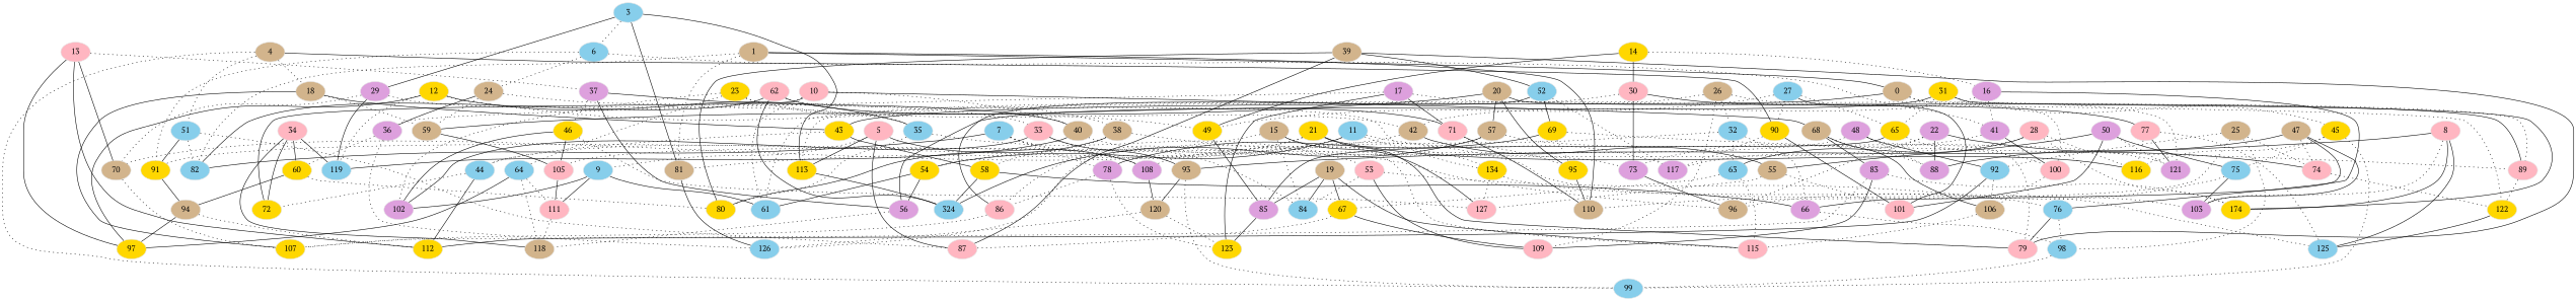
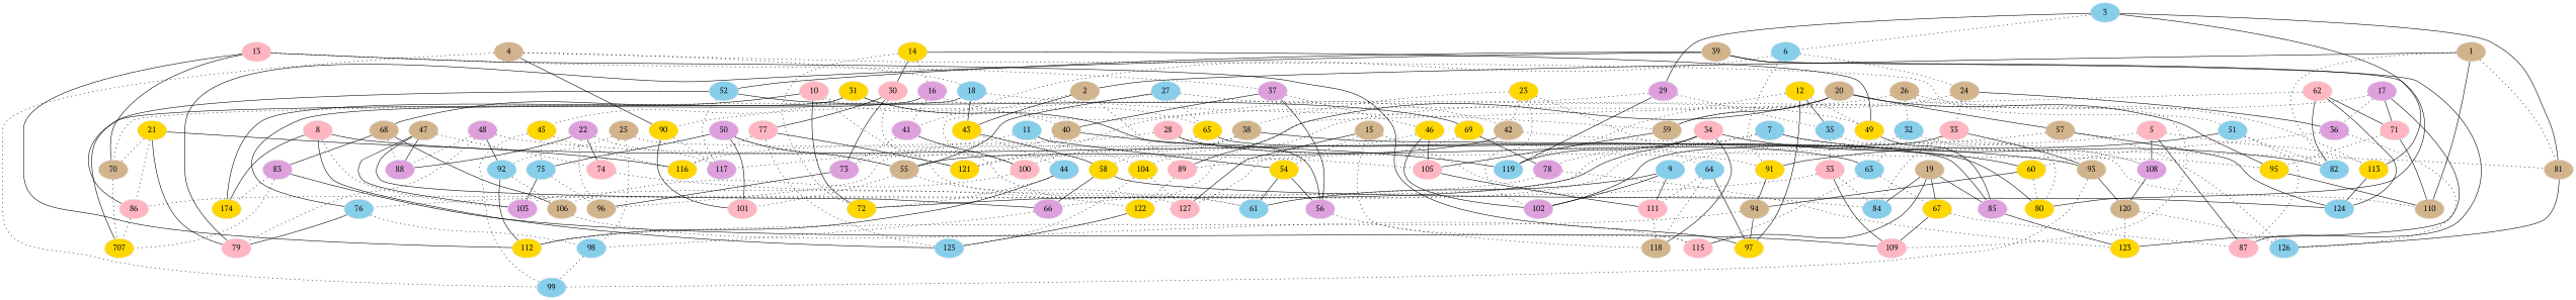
  graph {
    fontname="PT Serif"
    node [color=gray90 fillcolor=gold fontname="PT Serif" style=filled]
    edge [fontname="PT Serif" style=dotted]
    1 [fillcolor=tan]
-   2 [fillcolor=tan label=0]
+   2 [fillcolor=tan]
    81 [fillcolor=tan]
    82 [fillcolor=skyblue]
    110 [fillcolor=tan]
    43
    89 [fillcolor=lightpink]
    100 [fillcolor=lightpink]
    126 [fillcolor=skyblue]
    44 [fillcolor=skyblue]
    58
    122
    106 [fillcolor=tan]
    3 [fillcolor=skyblue]
    6 [fillcolor=skyblue]
    29 [fillcolor=plum]
    113
    24 [fillcolor=tan]
    41 [fillcolor=plum]
    91
    35 [fillcolor=skyblue]
    119 [fillcolor=skyblue]
    70 [fillcolor=tan]
-   124 [fillcolor=skyblue label=324]
+   124 [fillcolor=skyblue]
    4 [fillcolor=tan]
-   18 [fillcolor=tan]
+   18 [fillcolor=skyblue]
    51 [fillcolor=skyblue]
    90
    99 [fillcolor=skyblue]
    59 [fillcolor=tan]
-   107
+   107 [label=707]
    87 [fillcolor=lightpink]
    117 [fillcolor=plum]
    101 [fillcolor=lightpink]
    5 [fillcolor=lightpink]
    9 [fillcolor=skyblue]
    108 [fillcolor=plum]
    61 [fillcolor=skyblue]
    102 [fillcolor=plum]
    111 [fillcolor=lightpink]
    120 [fillcolor=tan]
    36 [fillcolor=plum]
    33 [fillcolor=lightpink]
    73 [fillcolor=plum]
    94 [fillcolor=tan]
    7 [fillcolor=skyblue]
    78 [fillcolor=plum]
    103 [fillcolor=plum]
    123
    86 [fillcolor=lightpink]
    8 [fillcolor=lightpink]
    93 [fillcolor=tan]
    n53 [label=174]
    125 [fillcolor=skyblue]
    118 [fillcolor=tan]
    10 [fillcolor=lightpink]
    40 [fillcolor=tan]
    68 [fillcolor=tan]
    72
    88 [fillcolor=plum]
    83 [fillcolor=plum]
    11 [fillcolor=skyblue]
    54
-   104 [label=134]
+   104
    112
    56 [fillcolor=plum]
    127 [fillcolor=lightpink]
    12
    49
    97
    53 [fillcolor=lightpink]
    80
    85 [fillcolor=plum]
    13 [fillcolor=lightpink]
    37 [fillcolor=plum]
    46
    14
    16 [fillcolor=plum]
    30 [fillcolor=lightpink]
    42 [fillcolor=tan]
    76 [fillcolor=skyblue]
    77 [fillcolor=lightpink]
    15 [fillcolor=tan]
    84 [fillcolor=skyblue]
    115 [fillcolor=lightpink]
    55 [fillcolor=tan]
    79 [fillcolor=lightpink]
    98 [fillcolor=skyblue]
    17 [fillcolor=plum]
    71 [fillcolor=lightpink]
    60
    95
    105 [fillcolor=lightpink]
    19 [fillcolor=tan]
    67
    109 [fillcolor=lightpink]
    20 [fillcolor=tan]
    57 [fillcolor=tan]
-   121 [fillcolor=plum]
+   121
    21
    116
    22 [fillcolor=plum]
    74 [fillcolor=lightpink]
    96 [fillcolor=tan]
    23
    38 [fillcolor=tan]
    64 [fillcolor=skyblue]
    25 [fillcolor=tan]
    92 [fillcolor=skyblue]
    26 [fillcolor=tan]
    32 [fillcolor=skyblue]
    63 [fillcolor=skyblue]
    66 [fillcolor=plum]
    27 [fillcolor=skyblue]
    65
    28 [fillcolor=lightpink]
    31
    45
    75 [fillcolor=skyblue]
    34 [fillcolor=lightpink]
    39 [fillcolor=tan]
    52 [fillcolor=skyblue]
    69
    47 [fillcolor=tan]
    48 [fillcolor=plum]
    50 [fillcolor=plum]
    62 [fillcolor=lightpink]
    1 -- 2 [style=solid]
    1 -- 81
    1 -- 82
    1 -- 110 [style=solid]
    2 -- 43 [style=solid]
    2 -- 89
    2 -- 100
    81 -- 126 [style=solid]
    43 -- 44
    43 -- 58 [style=solid]
    89 -- 122
    100 -- 106
    44 -- 72
    44 -- 112 [style=solid]
    58 -- 124 [style=solid]
    58 -- 66 [style=solid]
    122 -- 125 [style=solid]
    106 -- 115
    3 -- 81 [style=solid]
    3 -- 6
    3 -- 29 [style=solid]
    3 -- 113 [style=solid]
    6 -- 24
    6 -- 41
    6 -- 91
    29 -- 35
    29 -- 119 [style=solid]
    29 -- 70
    113 -- 124 [style=solid]
    24 -- 59
    24 -- 36 [style=solid]
    24 -- 33
    41 -- 100 [style=solid]
    41 -- 73
    91 -- 94 [style=solid]
    35 -- 53
    35 -- 80
    70 -- 107
    4 -- 18
    4 -- 51
    4 -- 90 [style=solid]
    4 -- 99
    18 -- 43 [style=solid]
    18 -- 59
    18 -- 107 [style=solid]
    51 -- 82
    51 -- 91 [style=solid]
    51 -- 87
    90 -- 117
    90 -- 101 [style=solid]
    59 -- 105 [style=solid]
-   5 -- 113 [style=solid]
+   5 -- 113
    5 -- 87 [style=solid]
    5 -- 9
    5 -- 108 [style=solid]
    9 -- 61 [style=solid]
    9 -- 102 [style=solid]
    9 -- 111 [style=solid]
    108 -- 120 [style=solid]
    111 -- 118
    120 -- 126
    120 -- 123
    36 -- 126
    36 -- 60
    33 -- 102 [style=solid]
    33 -- 93 [style=solid]
    33 -- 84
    73 -- 96 [style=solid]
    94 -- 112
    94 -- 97 [style=solid]
    7 -- 82 [style=solid]
    7 -- 108
    7 -- 78
    7 -- 103
    78 -- 123
    78 -- 86
    86 -- 107
    8 -- 103
    8 -- 93 [style=solid]
    8 -- n53 [style=solid]
    8 -- 125 [style=solid]
    93 -- 99
    93 -- 120 [style=solid]
    10 -- 61
    10 -- 40
    10 -- 68 [style=solid]
    10 -- 72 [style=solid]
    40 -- 119 [style=solid]
    40 -- 73
    68 -- 106 [style=solid]
    68 -- 88
    68 -- 83 [style=solid]
    83 -- 107
    83 -- n53
    83 -- 109 [style=solid]
    11 -- 44
    11 -- 117
    11 -- 54 [style=solid]
    11 -- 104
    54 -- 61 [style=solid]
    54 -- 56 [style=solid]
    104 -- 125
    104 -- 127
    56 -- 118
    12 -- 35 [style=solid]
    12 -- 119
    12 -- 49
    12 -- 97 [style=solid]
    49 -- 85 [style=solid]
    53 -- 76
    53 -- 84
    53 -- 109 [style=solid]
    85 -- 123 [style=solid]
    13 -- 70 [style=solid]
    13 -- 112 [style=solid]
    13 -- 97 [style=solid]
    13 -- 37
    37 -- 40 [style=solid]
    37 -- 56 [style=solid]
    37 -- 46
    46 -- 102 [style=solid]
    46 -- 127
    46 -- 105 [style=solid]
+   14 -- 72
    14 -- 49 [style=solid]
    14 -- 16
    14 -- 30 [style=solid]
    16 -- 41
    16 -- 42
    16 -- 76 [style=solid]
    30 -- 61
    30 -- 73 [style=solid]
    30 -- 77 [style=solid]
    42 -- 81
    42 -- 55 [style=solid]
    76 -- 79 [style=solid]
    76 -- 98
    77 -- 125
    77 -- 121 [style=solid]
    77 -- 116
    15 -- 54
    15 -- 127 [style=solid]
    15 -- 84
    15 -- 115
    55 -- 101
    55 -- 127
    98 -- 99
    17 -- 122
    17 -- 36
    17 -- 123 [style=solid]
    17 -- 71 [style=solid]
    71 -- 110 [style=solid]
    71 -- 95
    60 -- 94 [style=solid]
    60 -- 80
    95 -- 110 [style=solid]
    105 -- 111 [style=solid]
    19 -- 85 [style=solid]
    19 -- 84 [style=solid]
    19 -- 115 [style=solid]
    19 -- 67 [style=solid]
    67 -- 87
    67 -- 109 [style=solid]
    20 -- 89 [style=solid]
    20 -- 59 [style=solid]
    20 -- 95 [style=solid]
    20 -- 57 [style=solid]
    57 -- 126
    57 -- 124 [style=solid]
    57 -- 121
    21 -- 70
    21 -- 86
    21 -- 79 [style=solid]
    21 -- 116 [style=solid]
    22 -- 117
    22 -- 88 [style=solid]
    22 -- 74 [style=solid]
    22 -- 96
    74 -- 122
    23 -- 102
    23 -- 42
    23 -- 38
    23 -- 64
    38 -- 58
    38 -- 80 [style=solid]
    38 -- 96
    64 -- 111
    64 -- 118
    64 -- 97 [style=solid]
    25 -- 110
    25 -- 98
    25 -- 74
    25 -- 92
    92 -- 106
    92 -- 112 [style=solid]
    26 -- 113
    26 -- 109
    26 -- 121
    26 -- 32
    32 -- 108
    32 -- 63
    32 -- 66
    63 -- 115
    63 -- 67
    66 -- 98
    27 -- 90
-   27 -- 101 [style=solid]
+   27 -- 55 [style=solid]
    27 -- 49
    27 -- 65
    65 -- 100
    65 -- 85 [style=solid]
    28 -- 91
-   28 -- n53
    28 -- 116
    28 -- 63 [style=solid]
    31 -- n53 [style=solid]
    31 -- 56 [style=solid]
    31 -- 65
    31 -- 45
    45 -- 99
    45 -- 116
    45 -- 75
    75 -- 103 [style=solid]
    75 -- 96
    34 -- 119 [style=solid]
    34 -- 118 [style=solid]
    34 -- 72 [style=solid]
    34 -- 60 [style=solid]
    39 -- 87 [style=solid]
    39 -- 80 [style=solid]
    39 -- 79 [style=solid]
    39 -- 52 [style=solid]
    52 -- 117
    52 -- 86 [style=solid]
    52 -- 69 [style=solid]
    69 -- 89
    69 -- 78 [style=solid]
    69 -- 95
    47 -- 103 [style=solid]
    47 -- 88 [style=solid]
    47 -- 74
    47 -- 66 [style=solid]
    48 -- 88
    48 -- 79
    48 -- 105
    48 -- 92 [style=solid]
    50 -- 101 [style=solid]
    50 -- 55 [style=solid]
    50 -- 121
    50 -- 75 [style=solid]
    62 -- 82 [style=solid]
    62 -- 124 [style=solid]
    62 -- 104
    62 -- 71 [style=solid]
  }
